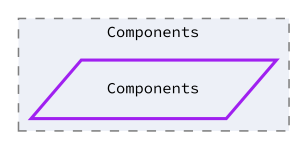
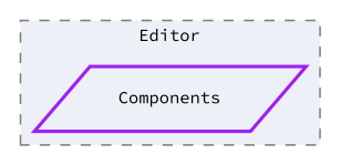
  digraph {
    compound=true
    rankdir=LR
    fontname="Source Code Pro"
    n1 [color=purple fillcolor="#edf0f7" fontname="Source Code Pro" fontsize=10 height=0.2 label=Components shape=parallelogram style="filled,bold" width=0.4]
    subgraph cluster_1 {
      bgcolor="#edf0f7"
      fontsize=10
-     label=Components
+     label=Editor
      pencolor=grey50
      style="filled,dashed"
      n1
    }
  }
